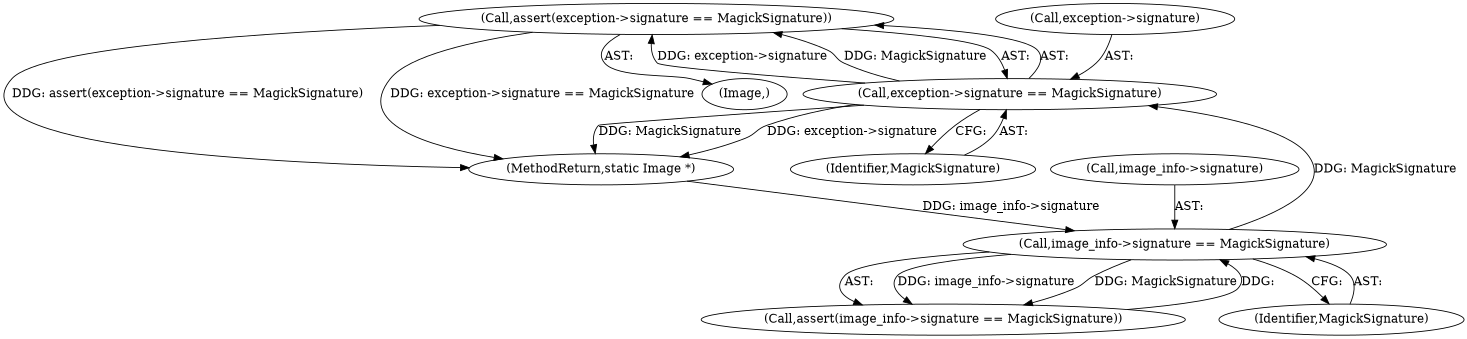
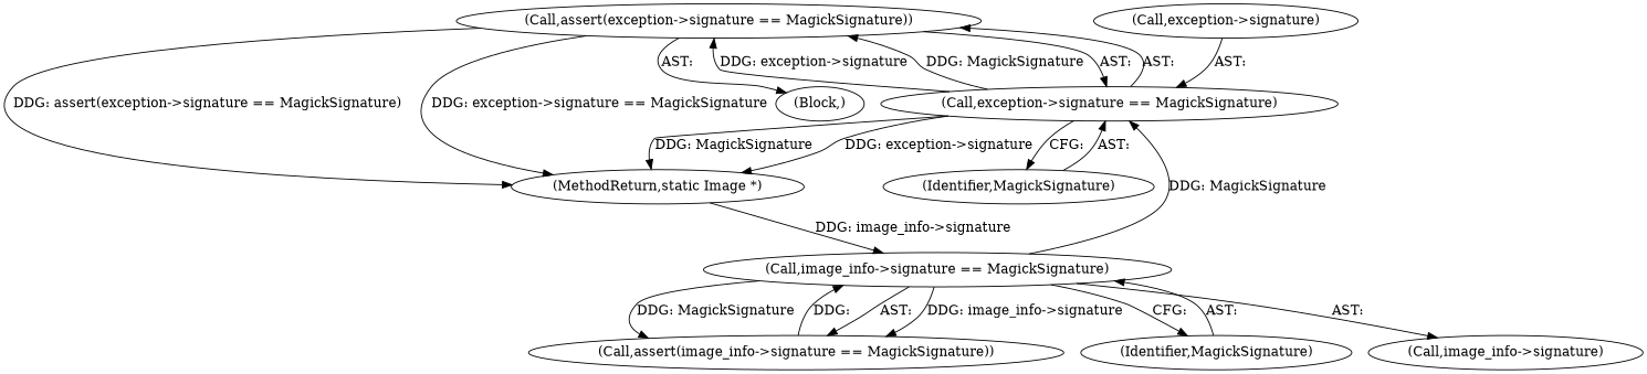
  digraph {
    n1 [label="(Call,assert(exception->signature == MagickSignature))"]
    n2 [label="(Call,exception->signature == MagickSignature)"]
-   n3 [label="(Image,)"]
+   n3 [label="(Block,)"]
    n4 [label="(MethodReturn,static Image *)"]
    n5 [label="(Identifier,MagickSignature)"]
    n6 [label="(Call,image_info->signature == MagickSignature)"]
    n7 [label="(Call,assert(image_info->signature == MagickSignature))"]
    n8 [label="(Identifier,MagickSignature)"]
    n9 [label="(Call,image_info->signature)"]
    n10 [label="(Call,exception->signature)"]
    n1 -> n2 [label="AST: "]
    n1 -> n3 [label="AST: "]
    n1 -> n4 [label="DDG: assert(exception->signature == MagickSignature)"]
    n1 -> n4 [label="DDG: exception->signature == MagickSignature"]
    n2 -> n1 [label="AST: "]
    n2 -> n1 [label="DDG: exception->signature"]
    n2 -> n1 [label="DDG: MagickSignature"]
    n2 -> n4 [label="DDG: exception->signature"]
    n2 -> n4 [label="DDG: MagickSignature"]
    n2 -> n5 [label="CFG: "]
    n4 -> n6 [label="DDG: image_info->signature"]
    n5 -> n2 [label="AST: "]
    n6 -> n2 [label="DDG: MagickSignature"]
    n6 -> n7 [label="AST: "]
    n6 -> n7 [label="DDG: image_info->signature"]
    n6 -> n7 [label="DDG: MagickSignature"]
    n6 -> n8 [label="CFG: "]
    n7 -> n6 [label="DDG: "]
    n8 -> n6 [label="AST: "]
-   n9 -> n6 [label="AST: "]
+   n6 -> n9 [label="AST: "]
    n10 -> n2 [label="AST: "]
  }
